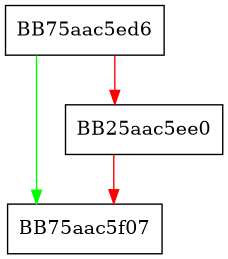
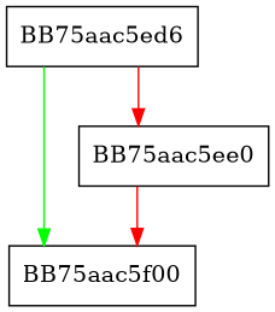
  digraph {
    splines=ortho
    node [shape=box]
    edge [color=red]
    n1 [label=BB75aac5ed6]
-   BB75aac5f07
-   BB75aac5ee0 [label=BB25aac5ee0]
+   BB75aac5f07 [label=BB75aac5f00]
+   BB75aac5ee0
    n1 -> BB75aac5f07 [color=green]
    n1 -> BB75aac5ee0
    BB75aac5ee0 -> BB75aac5f07
  }
